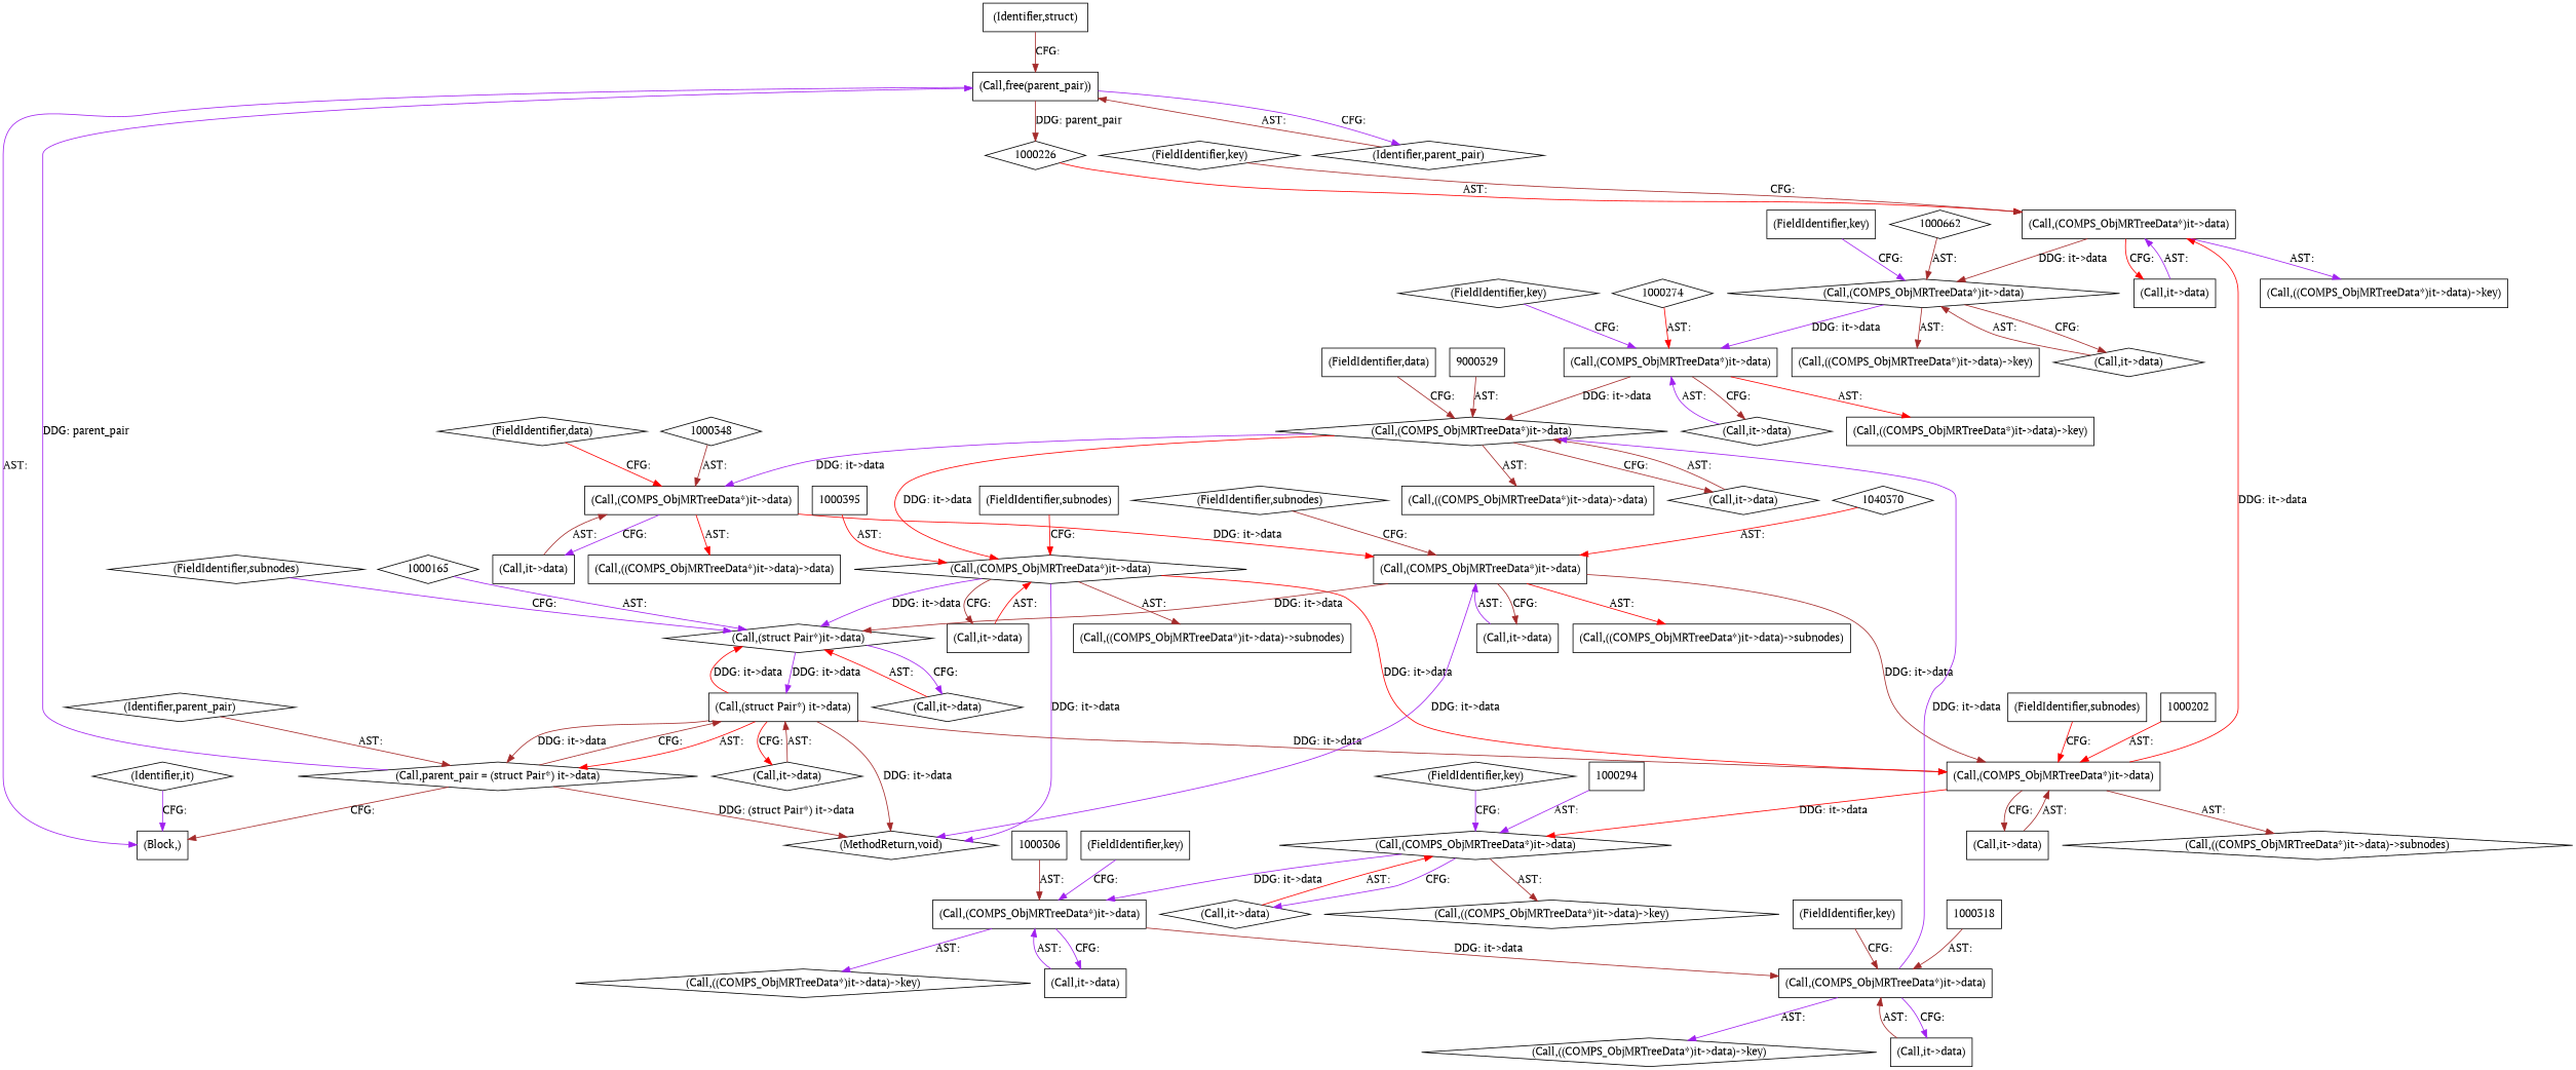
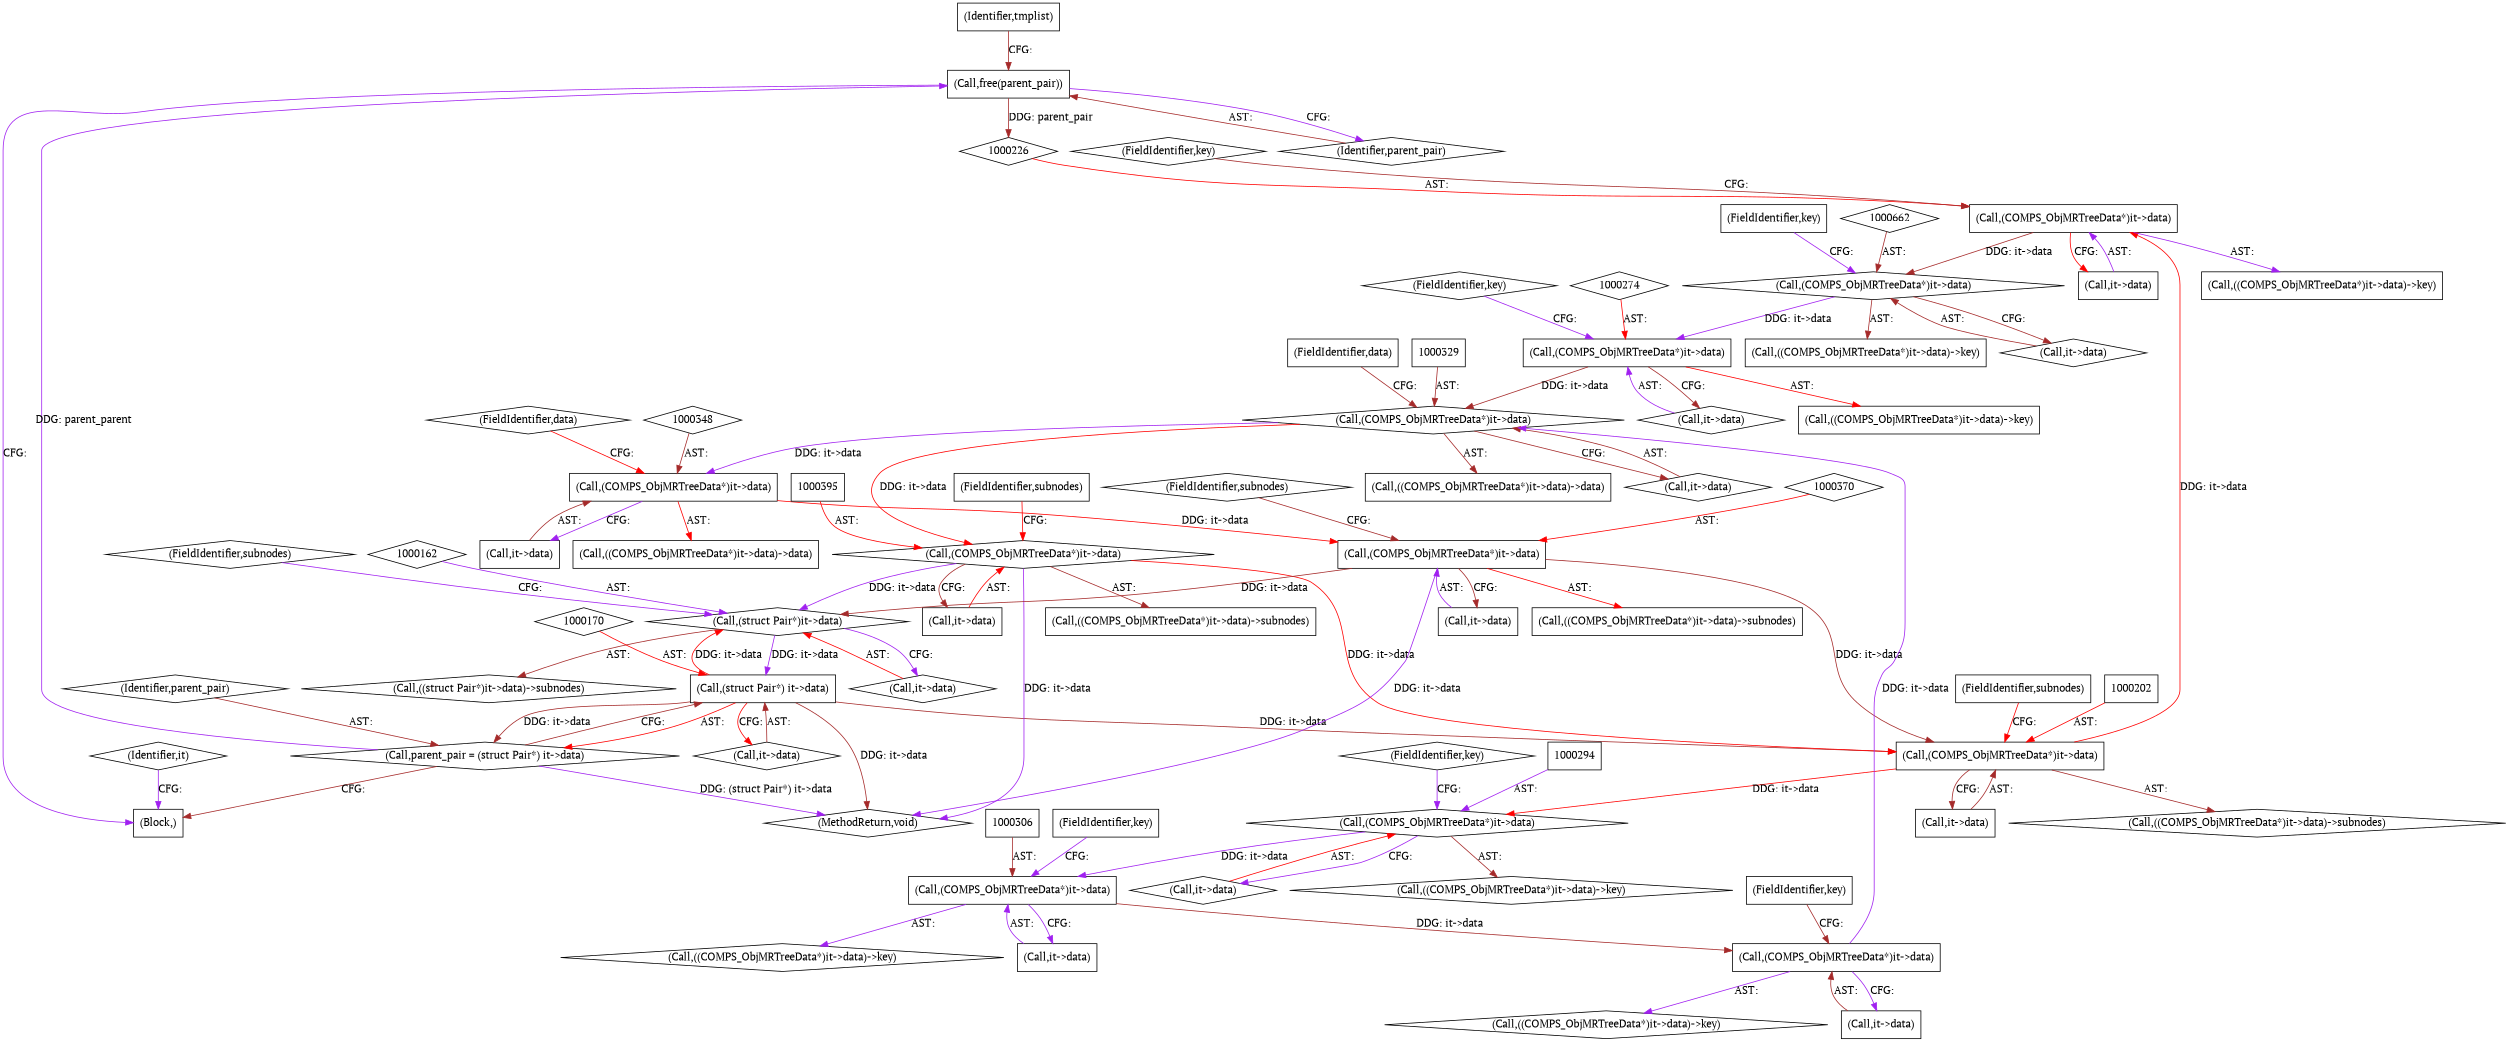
  digraph {
    fontname="PT Serif"
    node [fontname="PT Serif" shape=box]
    edge [color=brown fontname="PT Serif"]
    n1 [label="(Call,free(parent_pair))"]
    n2 [label="(Block,)"]
    n3 [label="(Identifier,parent_pair)" shape=diamond]
    1000226 [shape=diamond]
    n5 [label="(MethodReturn,void)" shape=diamond]
    n6 [label="(Call,parent_pair = (struct Pair*) it->data)" shape=diamond]
    n7 [label="(Call,(struct Pair*) it->data)"]
    n8 [label="(Call,(struct Pair*)it->data)" shape=diamond]
    n9 [label="(Call,(COMPS_ObjMRTreeData*)it->data)"]
    n10 [label="(Call,it->data)" shape=diamond]
    n11 [label="(Call,it->data)" shape=diamond]
+   n12 [label="(Call,((struct Pair*)it->data)->subnodes)" shape=diamond]
    n13 [label="(Call,(COMPS_ObjMRTreeData*)it->data)"]
    n14 [label="(Call,(COMPS_ObjMRTreeData*)it->data)" shape=diamond]
    n15 [label="(Call,it->data)"]
    n16 [label="(Call,((COMPS_ObjMRTreeData*)it->data)->subnodes)" shape=diamond]
    n17 [label="(Call,(COMPS_ObjMRTreeData*)it->data)" shape=diamond]
    n18 [label="(Call,((COMPS_ObjMRTreeData*)it->data)->subnodes)"]
    n19 [label="(Call,it->data)"]
    n20 [label="(Call,(COMPS_ObjMRTreeData*)it->data)" shape=diamond]
    n21 [label="(Call,(COMPS_ObjMRTreeData*)it->data)"]
    n22 [label="(Call,it->data)" shape=diamond]
    n23 [label="(Call,((COMPS_ObjMRTreeData*)it->data)->data)"]
    n24 [label="(Call,(COMPS_ObjMRTreeData*)it->data)"]
    n25 [label="(Call,((COMPS_ObjMRTreeData*)it->data)->data)"]
    n26 [label="(Call,it->data)"]
    n27 [label="(Call,(COMPS_ObjMRTreeData*)it->data)"]
    n28 [label="(Call,it->data)" shape=diamond]
    n29 [label="(Call,((COMPS_ObjMRTreeData*)it->data)->key)"]
    n30 [label="(Call,(COMPS_ObjMRTreeData*)it->data)" shape=diamond]
    n31 [label="(Call,((COMPS_ObjMRTreeData*)it->data)->key)"]
    n32 [label="(Call,it->data)" shape=diamond]
    n33 [label="(Call,((COMPS_ObjMRTreeData*)it->data)->key)"]
    n34 [label="(Call,it->data)"]
    n35 [label="(Call,(COMPS_ObjMRTreeData*)it->data)"]
    n36 [label="(Call,((COMPS_ObjMRTreeData*)it->data)->key)" shape=diamond]
    n37 [label="(Call,it->data)" shape=diamond]
    n38 [label="(Call,((COMPS_ObjMRTreeData*)it->data)->subnodes)"]
    n39 [label="(Call,it->data)"]
    n40 [label="(Call,(COMPS_ObjMRTreeData*)it->data)"]
    n41 [label="(Call,((COMPS_ObjMRTreeData*)it->data)->key)" shape=diamond]
    n42 [label="(Call,it->data)"]
    n43 [label="(Call,((COMPS_ObjMRTreeData*)it->data)->key)" shape=diamond]
    n44 [label="(Call,it->data)"]
    n45 [label="(FieldIdentifier,subnodes)"]
    n46 [label="(FieldIdentifier,key)" shape=diamond]
    n47 [label="(FieldIdentifier,key)" shape=diamond]
    n48 [label="(FieldIdentifier,key)"]
-   n49 [label="(Identifier,struct)"]
+   n49 [label="(Identifier,tmplist)"]
    n50 [label="(FieldIdentifier,key)" shape=diamond]
    n51 [label="(Identifier,parent_pair)" shape=diamond]
    n52 [label="(FieldIdentifier,data)" shape=diamond]
    n53 [label="(Identifier,it)" shape=diamond]
    n54 [label="(FieldIdentifier,key)"]
    n55 [label="(FieldIdentifier,subnodes)" shape=diamond]
    n56 [label="(FieldIdentifier,key)"]
    n57 [label="(FieldIdentifier,subnodes)"]
    n58 [label="(FieldIdentifier,subnodes)" shape=diamond]
    n59 [label="(FieldIdentifier,data)"]
-   1000162 [shape=diamond label=1000165]
+   1000170 [shape=diamond]
+   1000162 [shape=diamond]
    1000395
-   1000329 [label=9000329]
+   1000329
    1000274 [shape=diamond]
    n65 [label=1000662 shape=diamond]
    1000202
-   1000370 [shape=diamond label=1040370]
+   1000370 [shape=diamond]
    n68 [label=1000348 shape=diamond]
-   1000318
    1000306
    1000294
-   n1 -> n2 [color=purple label="AST: "]
+   n1 -> n2 [color=purple label="CFG: "]
    n1 -> n3 [color=purple label="CFG: "]
    n1 -> 1000226 [label="DDG: parent_pair"]
    n3 -> n1 [label="AST: "]
    1000226 -> n13 [color=red label="AST: "]
-   n6 -> n1 [color=purple label="DDG: parent_pair"]
+   n6 -> n1 [color=purple label="DDG: parent_parent"]
    n6 -> n2 [label="CFG: "]
-   n6 -> n5 [label="DDG: (struct Pair*) it->data"]
+   n6 -> n5 [color=purple label="DDG: (struct Pair*) it->data"]
    n6 -> n7 [label="CFG: "]
    n7 -> n5 [label="DDG: it->data"]
    n7 -> n6 [color=red label="AST: "]
    n7 -> n6 [label="DDG: it->data"]
    n7 -> n8 [color=red label="DDG: it->data"]
    n7 -> n9 [label="DDG: it->data"]
    n7 -> n10 [color=red label="CFG: "]
    n8 -> n7 [color=purple label="DDG: it->data"]
    n8 -> n11 [color=purple label="CFG: "]
+   n8 -> n12 [label="AST: "]
    n9 -> n13 [color=red label="DDG: it->data"]
    n9 -> n14 [color=red label="DDG: it->data"]
    n9 -> n15 [label="CFG: "]
    n9 -> n16 [label="AST: "]
    n10 -> n7 [label="AST: "]
    n11 -> n8 [color=red label="AST: "]
    n13 -> n30 [label="DDG: it->data"]
    n13 -> n33 [color=purple label="AST: "]
    n13 -> n34 [color=red label="CFG: "]
    n14 -> n35 [color=purple label="DDG: it->data"]
    n14 -> n36 [label="AST: "]
    n14 -> n37 [color=purple label="CFG: "]
    n15 -> n9 [label="AST: "]
    n17 -> n5 [color=purple label="DDG: it->data"]
    n17 -> n8 [color=purple label="DDG: it->data"]
    n17 -> n9 [color=red label="DDG: it->data"]
    n17 -> n18 [label="AST: "]
    n17 -> n19 [label="CFG: "]
    n19 -> n17 [color=red label="AST: "]
    n20 -> n17 [color=red label="DDG: it->data"]
    n20 -> n21 [color=purple label="DDG: it->data"]
    n20 -> n22 [label="CFG: "]
    n20 -> n23 [label="AST: "]
    n21 -> n24 [color=red label="DDG: it->data"]
    n21 -> n25 [color=red label="AST: "]
    n21 -> n26 [color=purple label="CFG: "]
    n22 -> n20 [label="AST: "]
    n24 -> n5 [color=purple label="DDG: it->data"]
    n24 -> n8 [label="DDG: it->data"]
    n24 -> n9 [label="DDG: it->data"]
    n24 -> n38 [color=red label="AST: "]
    n24 -> n39 [label="CFG: "]
    n26 -> n21 [label="AST: "]
    n27 -> n20 [label="DDG: it->data"]
    n27 -> n28 [label="CFG: "]
    n27 -> n29 [color=red label="AST: "]
    n28 -> n27 [color=purple label="AST: "]
    n30 -> n27 [color=purple label="DDG: it->data"]
    n30 -> n31 [label="AST: "]
    n30 -> n32 [label="CFG: "]
    n32 -> n30 [label="AST: "]
    n34 -> n13 [color=purple label="AST: "]
    n35 -> n40 [label="DDG: it->data"]
    n35 -> n43 [color=purple label="AST: "]
    n35 -> n44 [color=purple label="CFG: "]
    n37 -> n14 [color=red label="AST: "]
    n39 -> n24 [color=purple label="AST: "]
    n40 -> n20 [color=purple label="DDG: it->data"]
    n40 -> n41 [color=purple label="AST: "]
    n40 -> n42 [color=purple label="CFG: "]
    n42 -> n40 [label="AST: "]
    n44 -> n35 [color=purple label="AST: "]
    n45 -> n17 [color=red label="CFG: "]
    n46 -> n27 [color=purple label="CFG: "]
    n47 -> n14 [color=purple label="CFG: "]
    n48 -> n40 [label="CFG: "]
    n49 -> n1 [label="CFG: "]
    n50 -> n13 [label="CFG: "]
    n51 -> n6 [label="AST: "]
    n52 -> n21 [color=red label="CFG: "]
    n53 -> n2 [color=purple label="CFG: "]
    n54 -> n30 [color=purple label="CFG: "]
    n55 -> n8 [color=purple label="CFG: "]
    n56 -> n35 [color=purple label="CFG: "]
    n57 -> n9 [color=red label="CFG: "]
    n58 -> n24 [label="CFG: "]
    n59 -> n20 [label="CFG: "]
+   1000170 -> n7 [color=red label="AST: "]
    1000162 -> n8 [color=purple label="AST: "]
    1000395 -> n17 [color=red label="AST: "]
    1000329 -> n20 [label="AST: "]
    1000274 -> n27 [color=red label="AST: "]
    n65 -> n30 [label="AST: "]
    1000202 -> n9 [color=red label="AST: "]
    1000370 -> n24 [color=red label="AST: "]
    n68 -> n21 [label="AST: "]
-   1000318 -> n40 [label="AST: "]
    1000306 -> n35 [label="AST: "]
    1000294 -> n14 [color=purple label="AST: "]
  }
